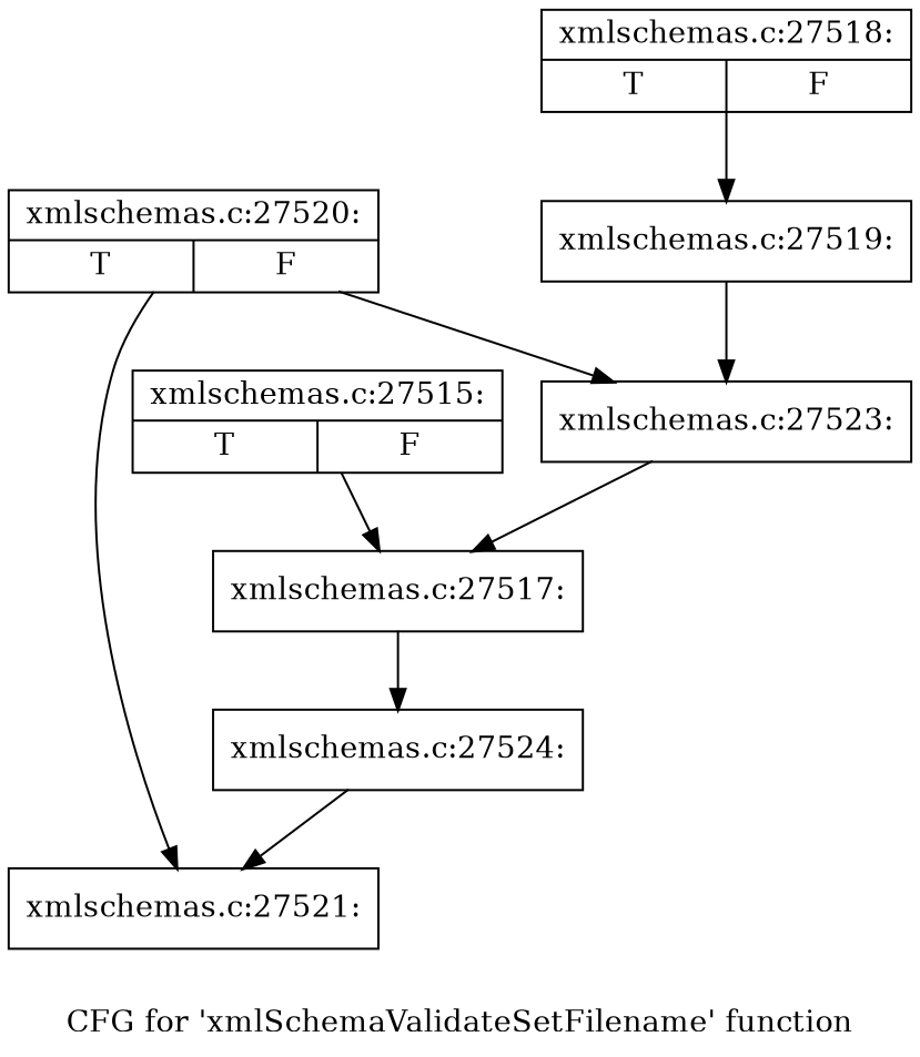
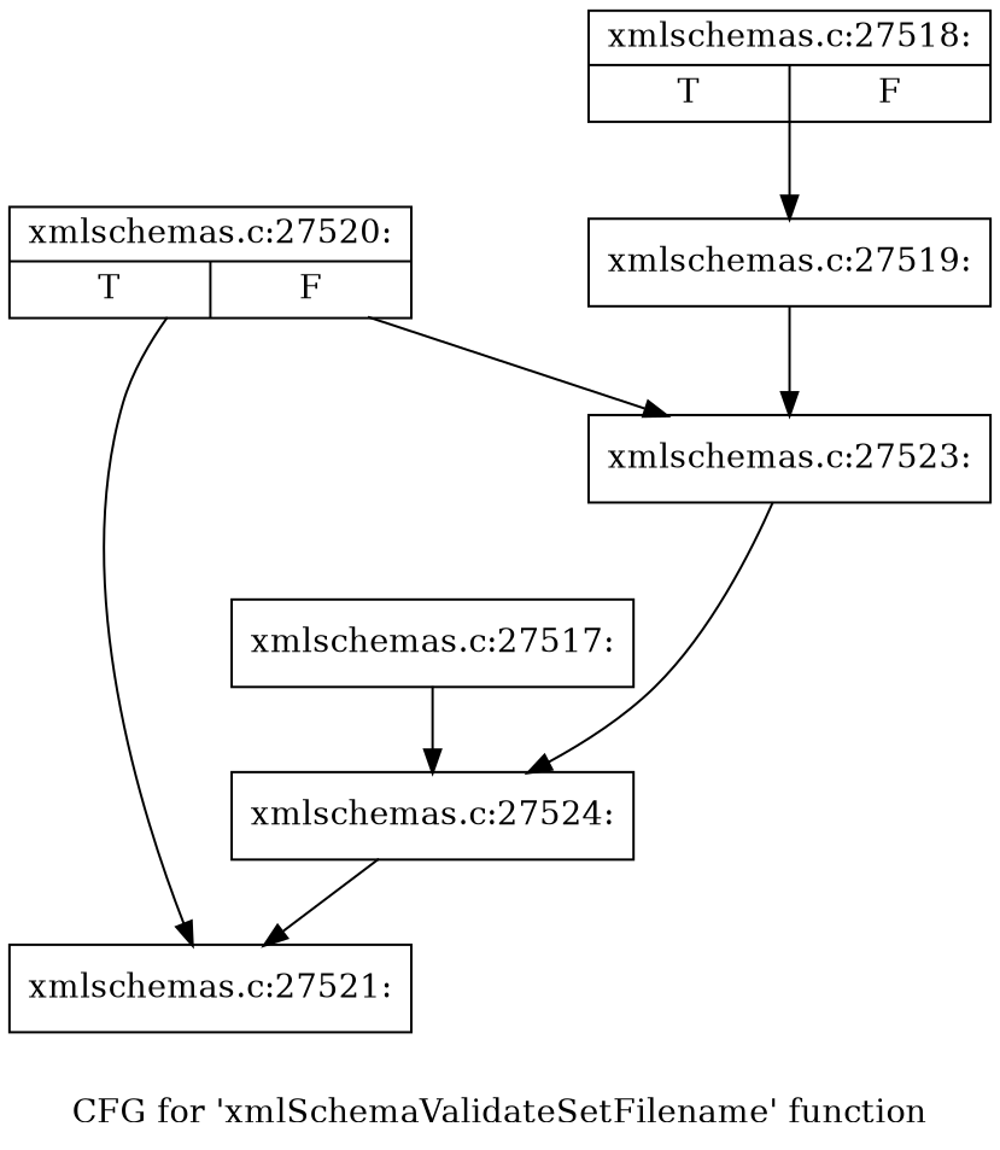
  digraph {
    label="CFG for 'xmlSchemaValidateSetFilename' function"
    node [shape=record]
-   n1 [label="{xmlschemas.c:27515:|{<s0>T|<s1>F}}"]
    n2 [label="{xmlschemas.c:27517:}"]
    n3 [label="{xmlschemas.c:27524:}"]
    n4 [label="{xmlschemas.c:27518:|{<s0>T|<s1>F}}"]
    n5 [label="{xmlschemas.c:27519:}"]
    n6 [label="{xmlschemas.c:27521:}"]
    n7 [label="{xmlschemas.c:27523:}"]
    n8 [label="{xmlschemas.c:27520:|{<s0>T|<s1>F}}"]
-   n1 -> n2
    n2 -> n3
    n3 -> n6
    n4 -> n5
    n5 -> n7
-   n7 -> n2
+   n7 -> n3
    n8 -> n6
    n8 -> n7
  }
